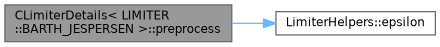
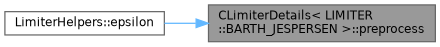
  digraph {
    rankdir=LR
    node [fontname=Helvetica fontsize=10 shape=box style=filled]
    n1 [color=gray40 fillcolor=grey60 fontcolor=black height=0.2 label="CLimiterDetails\< LIMITER\l::BARTH_JESPERSEN \>::preprocess" width=0.4]
    n2 [color=grey40 fillcolor=white height=0.2 label="LimiterHelpers::epsilon" width=0.4]
-   n1 -> n2 [color=steelblue1 fontname=Helvetica fontsize=10 labelfontname=Helvetica labelfontsize=10 style=solid]
+   n2 -> n1 [color=steelblue1 fontname=Helvetica fontsize=10 labelfontname=Helvetica labelfontsize=10 style=solid]
  }
